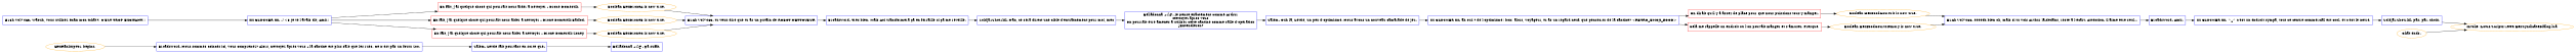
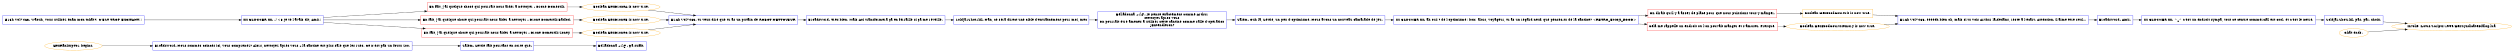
  digraph {
    rankdir=LR
    node [color=blue shape=box]
    "HexRankUpTo1 begins." [color=orange shape=""]
    n2 [label="Broadsword: Nous sommes coincés ici, vous comprenez? Alors, nettoyez après vous – la cantine est plus sale que les rues. Ce n'est pas un foutu zoo."]
    n3 [label="Salem: Lettie fait pourtant en sorte que-"]
    n4 [label="Belladonna ~{@: Ça suffit."]
    n5 [label="H16h V0l7463: Waouh, vous utilisez enfin mon tchat?! C'EST TROP EXCITANT!!"]
    n6 [label="xX GLIMMER Xx: :) <3 Je te l'avais dit, Amir!"]
    n7 [color=red label="En fait, j'ai quelque chose qui pourrait nous aider à nettoyer - Drone Domestik."]
    n8 [color=red label="En fait, j'ai quelque chose qui pourrait nous aider à nettoyer - Drone Domestik Badboi."]
    n9 [color=red label="En fait, j'ai quelque chose qui pourrait nous aider à nettoyer - Drone Domestik Zoney."]
    n10 [color=orange label="Boolean HexDroneA is now true." shape=""]
    n11 [color=orange label="Boolean HexDroneB is now true." shape=""]
    n12 [color=orange label="Boolean HexDroneC is now true." shape=""]
    n13 [label="H16h V0l7463: tu veux dire que tu as un putain de ROBOT NETTOYEUR"]
    n14 [label="Broadsword: Très bien. Mais Aoi transformera ça en ferraille si ça me réveille."]
    n15 [label="Soldja1Shot1kil: Nan, ce sera direct une cible d'entraînement pour moi, mec"]
    n16 [label="Belladonna ~{@: Je pense exactement comme Arthur\nNettoyez après vous\nOn pourrait être amenés à utiliser cette cantine comme salle d'opération\n¿Entendieron?"]
    n17 [label="Salem: Ouh là, Lettie, un peu d'optimisme. Nous avons un nouveau camarade de jeu."]
    n18 [label="xX GLIMMER Xx: ah oui!? de l'optimisme! bon! alors, voyageur, tu as un regard neuf. que penses-tu de la cantine? <RETRO_EMOJI_FOOD>"]
    n19 [color=red label="On dirait qu'il y a assez de place pour que nous puissions tous y manger."]
    n20 [color=red label="Cela me rappelle un endroit où l'on pouvait manger et s'amuser. Presque."]
-   n21 [color=orange label="Boolean HexFoodCourtSit is now true." shape=""]
+   n21 [color=orange label="Boolean HexFoodCourtSit is now true."]
    n22 [color=orange label="Boolean HexFoodCourtMemory is now true." shape=""]
    n23 [label="H16h V0l7463: eeeeeh bien ok, mais si tu vois Arthur là-dedans, reste à l'écart. Attention: il aime être seul..."]
    n24 [label="Broadsword: Amir."]
    n25 [label="xX GLIMMER Xx: ^_^ c'est un endroit sympa, tout ce centre commercial est cool. et c'est le nôtre."]
    n26 [label="Soldja1Shot1kil: pas. par. choix."]
    n27 [color=orange label="Invoke /Lotus/Scripts/1999/HexSyndicateDialog.lua" shape=""]
    "Chat ends." [color=orange shape=""]
    "HexRankUpTo1 begins." -> n2
    n2 -> n3
    n3 -> n4
    n5 -> n6
    n6 -> n7
    n6 -> n8
    n6 -> n9
    n7 -> n10
    n8 -> n11
    n9 -> n12
    n10 -> n13
    n11 -> n13
    n12 -> n13
    n13 -> n14
    n14 -> n15
    n15 -> n16
    n16 -> n17
    n17 -> n18
    n18 -> n19
    n18 -> n20
    n19 -> n21
    n20 -> n22
    n21 -> n23
    n22 -> n23
    n23 -> n24
    n24 -> n25
    n25 -> n26
    n26 -> n27
    "Chat ends." -> n27
  }
